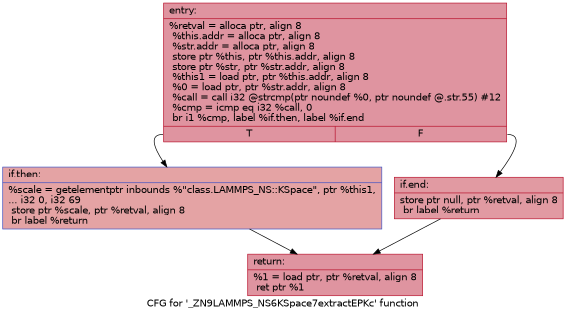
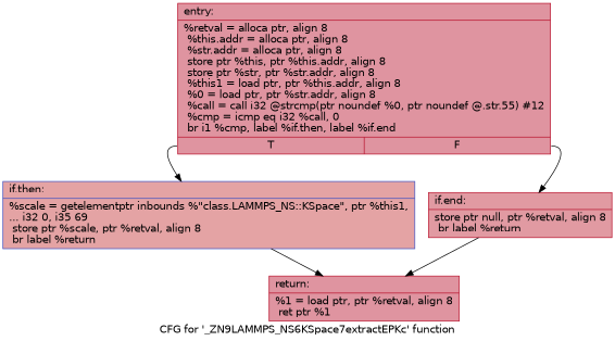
  digraph {
    label="CFG for '_ZN9LAMMPS_NS6KSpace7extractEPKc' function"
    fontname="DejaVu Sans"
    node [color="#b70d28ff" fillcolor="#b70d2870" fontname="DejaVu Sans" shape=record style=filled]
    edge [fontname="DejaVu Sans"]
    n1 [label="{entry:\l|  %retval = alloca ptr, align 8\l  %this.addr = alloca ptr, align 8\l  %str.addr = alloca ptr, align 8\l  store ptr %this, ptr %this.addr, align 8\l  store ptr %str, ptr %str.addr, align 8\l  %this1 = load ptr, ptr %this.addr, align 8\l  %0 = load ptr, ptr %str.addr, align 8\l  %call = call i32 @strcmp(ptr noundef %0, ptr noundef @.str.55) #12\l  %cmp = icmp eq i32 %call, 0\l  br i1 %cmp, label %if.then, label %if.end\l|{<s0>T|<s1>F}}"]
-   n2 [color="#3d50c3ff" fillcolor="#c32e3170" label="{if.then:\l|  %scale = getelementptr inbounds %\"class.LAMMPS_NS::KSpace\", ptr %this1,\l... i32 0, i32 69\l  store ptr %scale, ptr %retval, align 8\l  br label %return\l}"]
+   n2 [color="#3d50c3ff" fillcolor="#c32e3170" label="{if.then:\l|  %scale = getelementptr inbounds %\"class.LAMMPS_NS::KSpace\", ptr %this1,\l... i32 0, i35 69\l  store ptr %scale, ptr %retval, align 8\l  br label %return\l}"]
    n3 [fillcolor="#bb1b2c70" label="{if.end:\l|  store ptr null, ptr %retval, align 8\l  br label %return\l}"]
    n4 [label="{return:\l|  %1 = load ptr, ptr %retval, align 8\l  ret ptr %1\l}"]
    n1 -> n2 [tailport=s0]
    n1 -> n3 [tailport=s1]
    n2 -> n4
    n3 -> n4
  }
